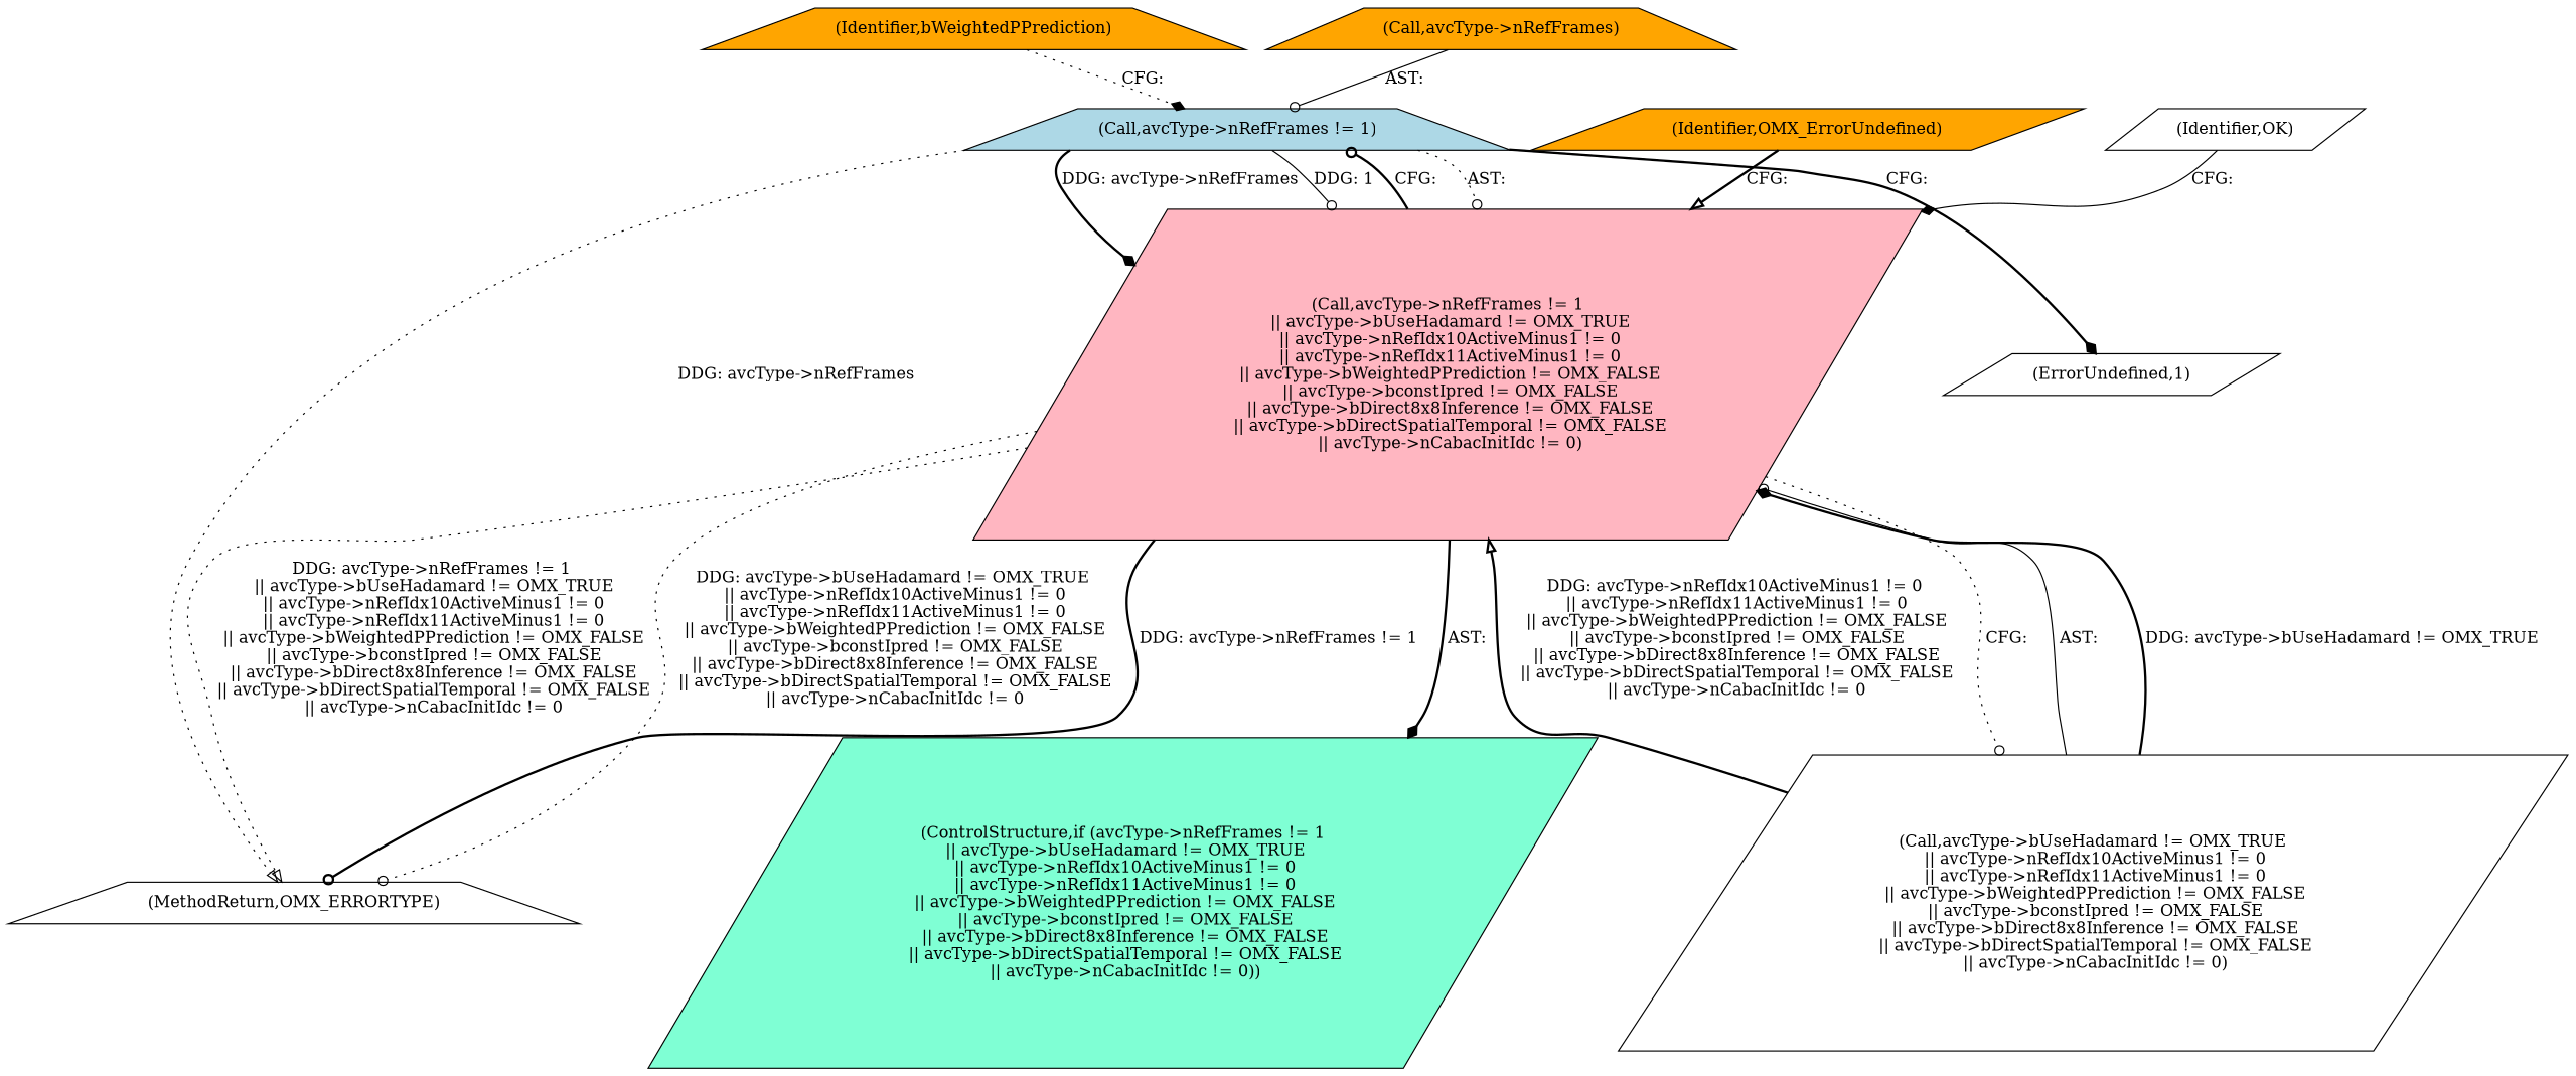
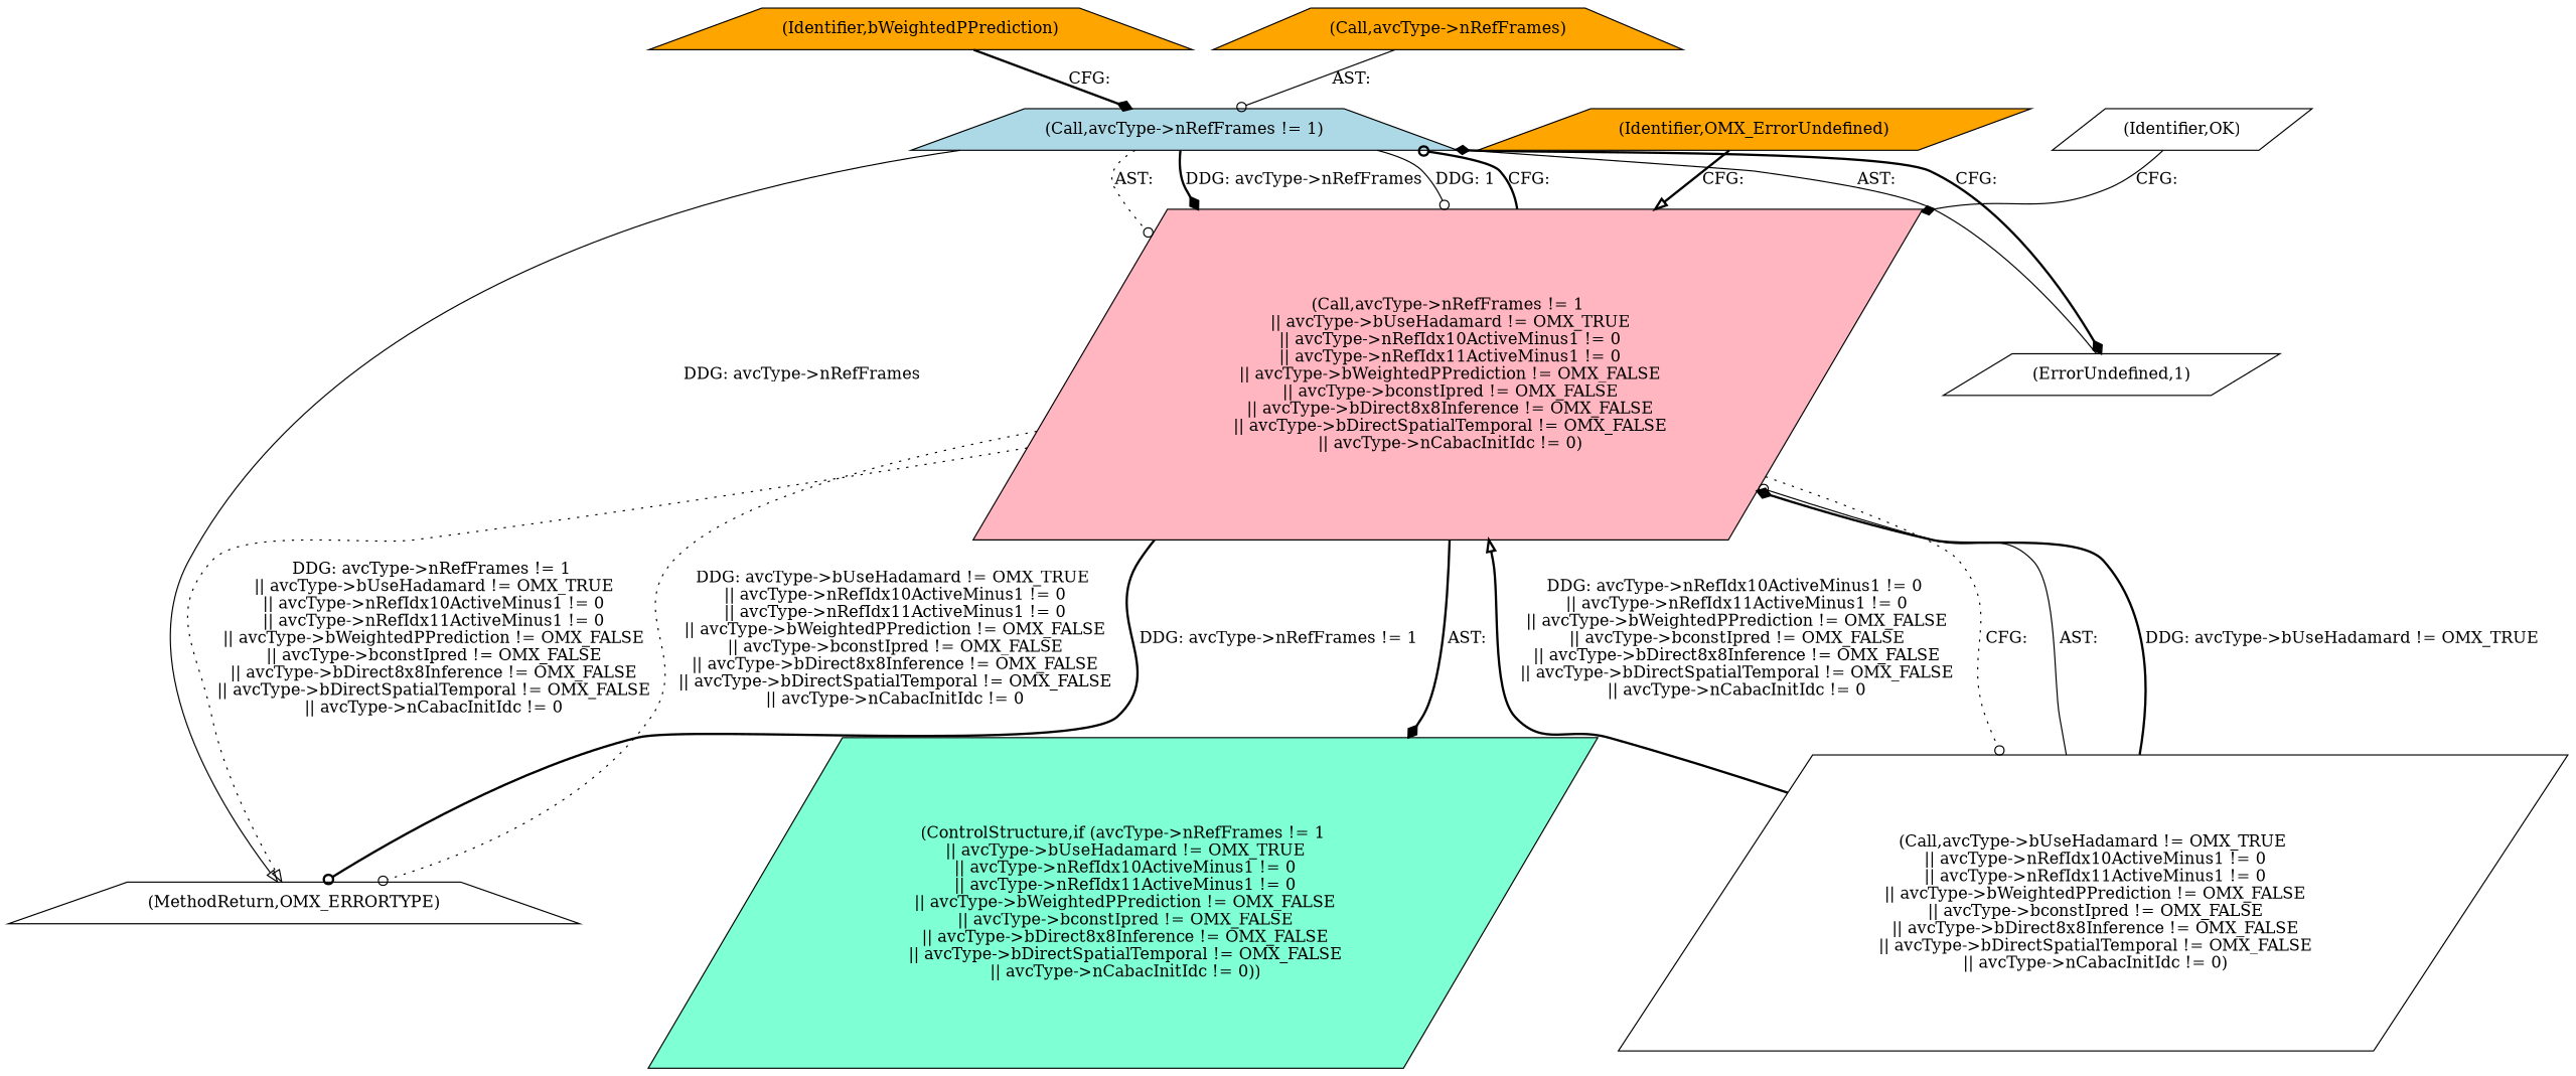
  digraph {
    node [fillcolor=white shape=parallelogram style=filled]
    edge [arrowhead=odot style=bold]
    n1 [fillcolor=lightblue label="(Call,avcType->nRefFrames != 1)" shape=trapezium]
    n2 [fillcolor=lightpink label="(Call,avcType->nRefFrames != 1\n || avcType->bUseHadamard != OMX_TRUE\n || avcType->nRefIdx10ActiveMinus1 != 0\n || avcType->nRefIdx11ActiveMinus1 != 0\n || avcType->bWeightedPPrediction != OMX_FALSE\n || avcType->bconstIpred != OMX_FALSE\n || avcType->bDirect8x8Inference != OMX_FALSE\n || avcType->bDirectSpatialTemporal != OMX_FALSE\n || avcType->nCabacInitIdc != 0)"]
    n3 [label="(MethodReturn,OMX_ERRORTYPE)" shape=trapezium]
    n4 [label="(ErrorUndefined,1)"]
    n5 [fillcolor=aquamarine label="(ControlStructure,if (avcType->nRefFrames != 1\n || avcType->bUseHadamard != OMX_TRUE\n || avcType->nRefIdx10ActiveMinus1 != 0\n || avcType->nRefIdx11ActiveMinus1 != 0\n || avcType->bWeightedPPrediction != OMX_FALSE\n || avcType->bconstIpred != OMX_FALSE\n || avcType->bDirect8x8Inference != OMX_FALSE\n || avcType->bDirectSpatialTemporal != OMX_FALSE\n || avcType->nCabacInitIdc != 0))"]
    n6 [label="(Call,avcType->bUseHadamard != OMX_TRUE\n || avcType->nRefIdx10ActiveMinus1 != 0\n || avcType->nRefIdx11ActiveMinus1 != 0\n || avcType->bWeightedPPrediction != OMX_FALSE\n || avcType->bconstIpred != OMX_FALSE\n || avcType->bDirect8x8Inference != OMX_FALSE\n || avcType->bDirectSpatialTemporal != OMX_FALSE\n || avcType->nCabacInitIdc != 0)"]
    n7 [fillcolor=orange label="(Identifier,OMX_ErrorUndefined)"]
    n8 [fillcolor=orange label="(Identifier,bWeightedPPrediction)" shape=trapezium]
    n9 [fillcolor=orange label="(Call,avcType->nRefFrames)" shape=trapezium]
    n10 [label="(Identifier,OK)"]
    n1 -> n2 [label="AST: " style=dotted]
    n1 -> n2 [arrowhead=diamond label="DDG: avcType->nRefFrames"]
    n1 -> n2 [label="DDG: 1" style=solid]
-   n1 -> n3 [arrowhead=onormal label="DDG: avcType->nRefFrames" style=dotted]
+   n1 -> n3 [arrowhead=onormal label="DDG: avcType->nRefFrames" style=solid]
    n1 -> n4 [arrowhead=diamond label="CFG: "]
    n2 -> n1 [label="CFG: "]
    n2 -> n3 [label="DDG: avcType->nRefFrames != 1"]
    n2 -> n3 [arrowhead=onormal label="DDG: avcType->nRefFrames != 1\n || avcType->bUseHadamard != OMX_TRUE\n || avcType->nRefIdx10ActiveMinus1 != 0\n || avcType->nRefIdx11ActiveMinus1 != 0\n || avcType->bWeightedPPrediction != OMX_FALSE\n || avcType->bconstIpred != OMX_FALSE\n || avcType->bDirect8x8Inference != OMX_FALSE\n || avcType->bDirectSpatialTemporal != OMX_FALSE\n || avcType->nCabacInitIdc != 0" style=dotted]
    n2 -> n3 [label="DDG: avcType->bUseHadamard != OMX_TRUE\n || avcType->nRefIdx10ActiveMinus1 != 0\n || avcType->nRefIdx11ActiveMinus1 != 0\n || avcType->bWeightedPPrediction != OMX_FALSE\n || avcType->bconstIpred != OMX_FALSE\n || avcType->bDirect8x8Inference != OMX_FALSE\n || avcType->bDirectSpatialTemporal != OMX_FALSE\n || avcType->nCabacInitIdc != 0" style=dotted]
    n2 -> n5 [arrowhead=diamond label="AST: "]
    n2 -> n6 [label="CFG: " style=dotted]
+   n4 -> n1 [arrowhead=diamond label="AST: " style=solid]
    n6 -> n2 [label="AST: " style=solid]
    n6 -> n2 [arrowhead=diamond label="DDG: avcType->bUseHadamard != OMX_TRUE"]
    n6 -> n2 [arrowhead=onormal label="DDG: avcType->nRefIdx10ActiveMinus1 != 0\n || avcType->nRefIdx11ActiveMinus1 != 0\n || avcType->bWeightedPPrediction != OMX_FALSE\n || avcType->bconstIpred != OMX_FALSE\n || avcType->bDirect8x8Inference != OMX_FALSE\n || avcType->bDirectSpatialTemporal != OMX_FALSE\n || avcType->nCabacInitIdc != 0"]
    n7 -> n2 [arrowhead=onormal label="CFG: "]
-   n8 -> n1 [arrowhead=diamond label="CFG: " style=dotted]
+   n8 -> n1 [arrowhead=diamond label="CFG: "]
    n9 -> n1 [label="AST: " style=solid]
    n10 -> n2 [arrowhead=diamond label="CFG: " style=solid]
  }
